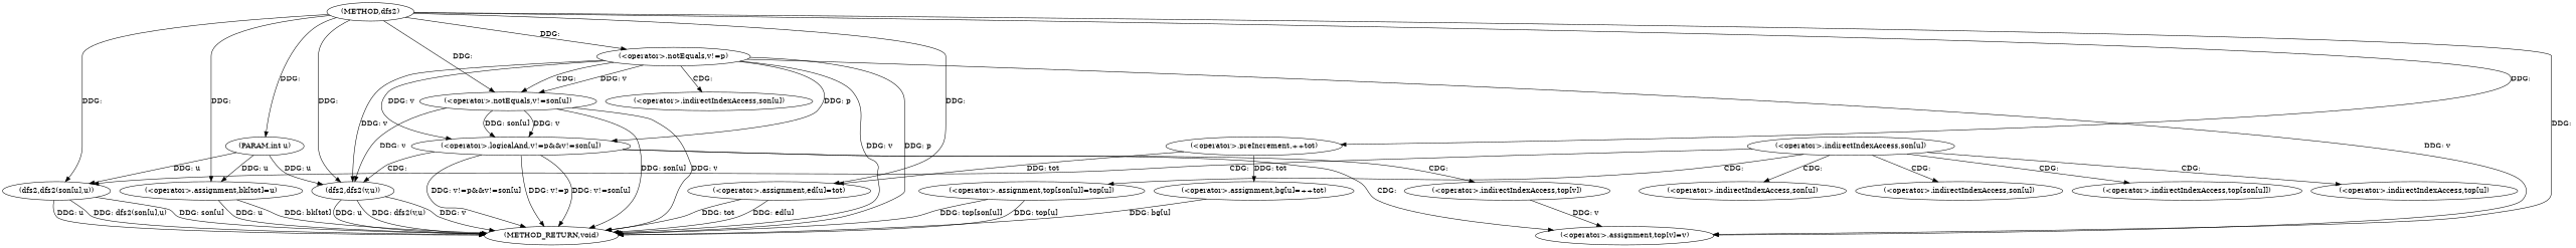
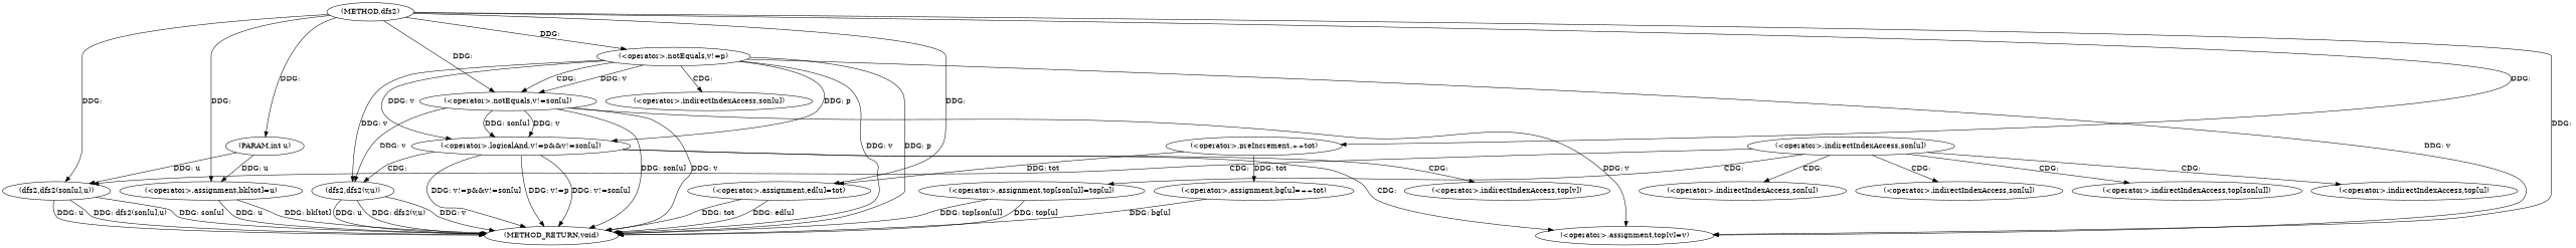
  digraph {
    n1 [label="(METHOD,dfs2)"]
    n2 [label="(PARAM,int u)"]
    n3 [label="(<operator>.assignment,bk[tot]=u)"]
    n4 [label="(<operator>.assignment,ed[u]=tot)"]
    n5 [label="(<operator>.preIncrement,++tot)"]
    n6 [label="(dfs2,dfs2(son[u],u))"]
    n7 [label="(<operator>.assignment,top[v]=v)"]
    n8 [label="(dfs2,dfs2(v,u))"]
    n9 [label="(<operator>.notEquals,v!=p)"]
    n10 [label="(<operator>.notEquals,v!=son[u])"]
    n11 [label="(METHOD_RETURN,void)"]
    n12 [label="(<operator>.assignment,bg[u]=++tot)"]
    n13 [label="(<operator>.logicalAnd,v!=p&&v!=son[u])"]
    n14 [label="(<operator>.indirectIndexAccess,son[u])"]
    n15 [label="(<operator>.indirectIndexAccess,top[v])"]
    n16 [label="(<operator>.assignment,top[son[u]]=top[u])"]
    n17 [label="(<operator>.indirectIndexAccess,son[u])"]
    n18 [label="(<operator>.indirectIndexAccess,top[son[u]])"]
    n19 [label="(<operator>.indirectIndexAccess,top[u])"]
    n20 [label="(<operator>.indirectIndexAccess,son[u])"]
    n21 [label="(<operator>.indirectIndexAccess,son[u])"]
    n1 -> n2 [label="DDG: "]
    n1 -> n3 [label="DDG: "]
    n1 -> n4 [label="DDG: "]
    n1 -> n5 [label="DDG: "]
    n1 -> n6 [label="DDG: "]
    n1 -> n7 [label="DDG: "]
-   n1 -> n8 [label="DDG: "]
    n1 -> n9 [label="DDG: "]
    n1 -> n10 [label="DDG: "]
    n2 -> n3 [label="DDG: u"]
    n2 -> n6 [label="DDG: u"]
-   n2 -> n8 [label="DDG: u"]
    n3 -> n11 [label="DDG: bk[tot]"]
    n3 -> n11 [label="DDG: u"]
    n4 -> n11 [label="DDG: ed[u]"]
    n4 -> n11 [label="DDG: tot"]
    n5 -> n4 [label="DDG: tot"]
    n5 -> n12 [label="DDG: tot"]
    n6 -> n11 [label="DDG: son[u]"]
    n6 -> n11 [label="DDG: u"]
    n6 -> n11 [label="DDG: dfs2(son[u],u)"]
    n8 -> n11 [label="DDG: v"]
    n8 -> n11 [label="DDG: u"]
    n8 -> n11 [label="DDG: dfs2(v,u)"]
    n9 -> n7 [label="DDG: v"]
    n9 -> n8 [label="DDG: v"]
    n9 -> n10 [label="DDG: v"]
    n9 -> n10 [label="CDG: "]
    n9 -> n11 [label="DDG: v"]
    n9 -> n11 [label="DDG: p"]
    n9 -> n13 [label="DDG: p"]
    n9 -> n13 [label="DDG: v"]
    n9 -> n14 [label="CDG: "]
-   n15 -> n7 [label="DDG: v"]
+   n10 -> n7 [label="DDG: v"]
    n10 -> n8 [label="DDG: v"]
    n10 -> n11 [label="DDG: v"]
    n10 -> n11 [label="DDG: son[u]"]
    n10 -> n13 [label="DDG: v"]
    n10 -> n13 [label="DDG: son[u]"]
    n12 -> n11 [label="DDG: bg[u]"]
    n13 -> n7 [label="CDG: "]
    n13 -> n8 [label="CDG: "]
    n13 -> n11 [label="DDG: v!=p"]
    n13 -> n11 [label="DDG: v!=son[u]"]
    n13 -> n11 [label="DDG: v!=p&&v!=son[u]"]
    n13 -> n15 [label="CDG: "]
    n16 -> n11 [label="DDG: top[son[u]]"]
    n16 -> n11 [label="DDG: top[u]"]
    n17 -> n6 [label="CDG: "]
    n17 -> n16 [label="CDG: "]
    n17 -> n18 [label="CDG: "]
    n17 -> n19 [label="CDG: "]
    n17 -> n20 [label="CDG: "]
    n17 -> n21 [label="CDG: "]
  }
